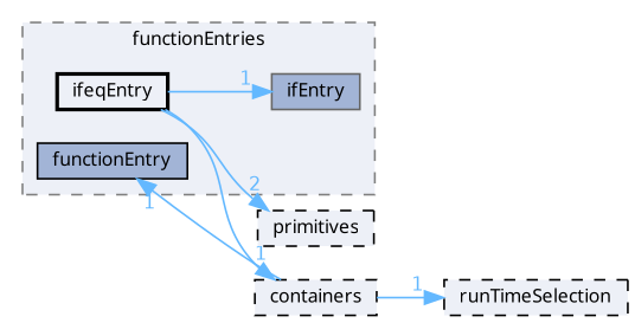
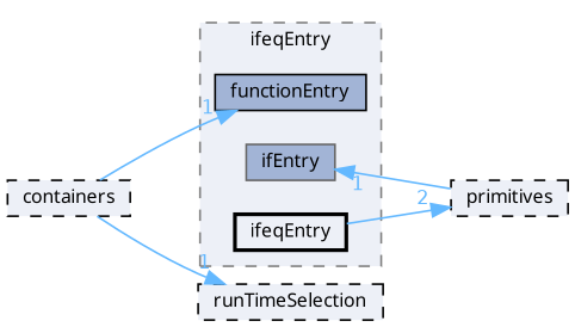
  digraph {
    compound=true
    fontname="Noto Sans"
    rankdir=LR
    node [color=black fillcolor="#edf0f7" fontname="Noto Sans" fontsize=10 shape=box style="filled,dashed"]
    edge [color=steelblue1 fontcolor=steelblue1 fontname="Noto Sans" fontsize=10 headlabel=1 labeldistance=1.5 labelfontname=Helvetica labelfontsize=10]
    n1 [fillcolor="#a2b4d6" height=0.2 label=functionEntry style=filled width=0.4]
    n2 [color=gray40 fillcolor="#a2b4d6" height=0.2 label=ifEntry style=filled width=0.4]
    n3 [height=0.2 label=ifeqEntry style="filled,bold" width=0.4]
    n4 [height=0.2 label=containers width=0.4]
    n5 [height=0.2 label=primitives width=0.4]
    n6 [height=0.2 label=runTimeSelection width=0.4]
    subgraph cluster_1 {
      bgcolor="#edf0f7"
      fontsize=10
-     label=functionEntries
+     label=ifeqEntry
      pencolor=grey50
      style="filled,dashed"
      n1
      n2
      n3
    }
-   n3 -> n2
-   n3 -> n4
+   n5 -> n2
    n3 -> n5 [headlabel=2]
    n4 -> n1
    n4 -> n6
  }
